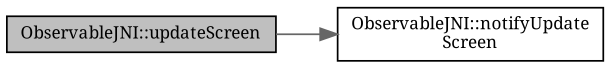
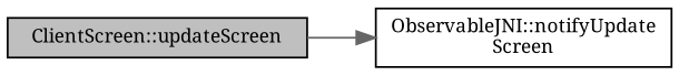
  digraph {
    rankdir=LR
    fontname="Noto Serif"
    node [color=black fontname="Noto Serif" fontsize=10 shape=record style=filled]
-   n1 [fillcolor=grey75 fontcolor=black height=0.2 label="ObservableJNI::updateScreen" width=0.4]
+   n1 [fillcolor=grey75 fontcolor=black height=0.2 label="ClientScreen::updateScreen" width=0.4]
    n2 [fillcolor=white height=0.2 label="ObservableJNI::notifyUpdate\lScreen" width=0.4]
    n1 -> n2 [color=gray40 fontname="Noto Serif" fontsize=10 labelfontname=Helvetica labelfontsize=10 style=solid]
  }
